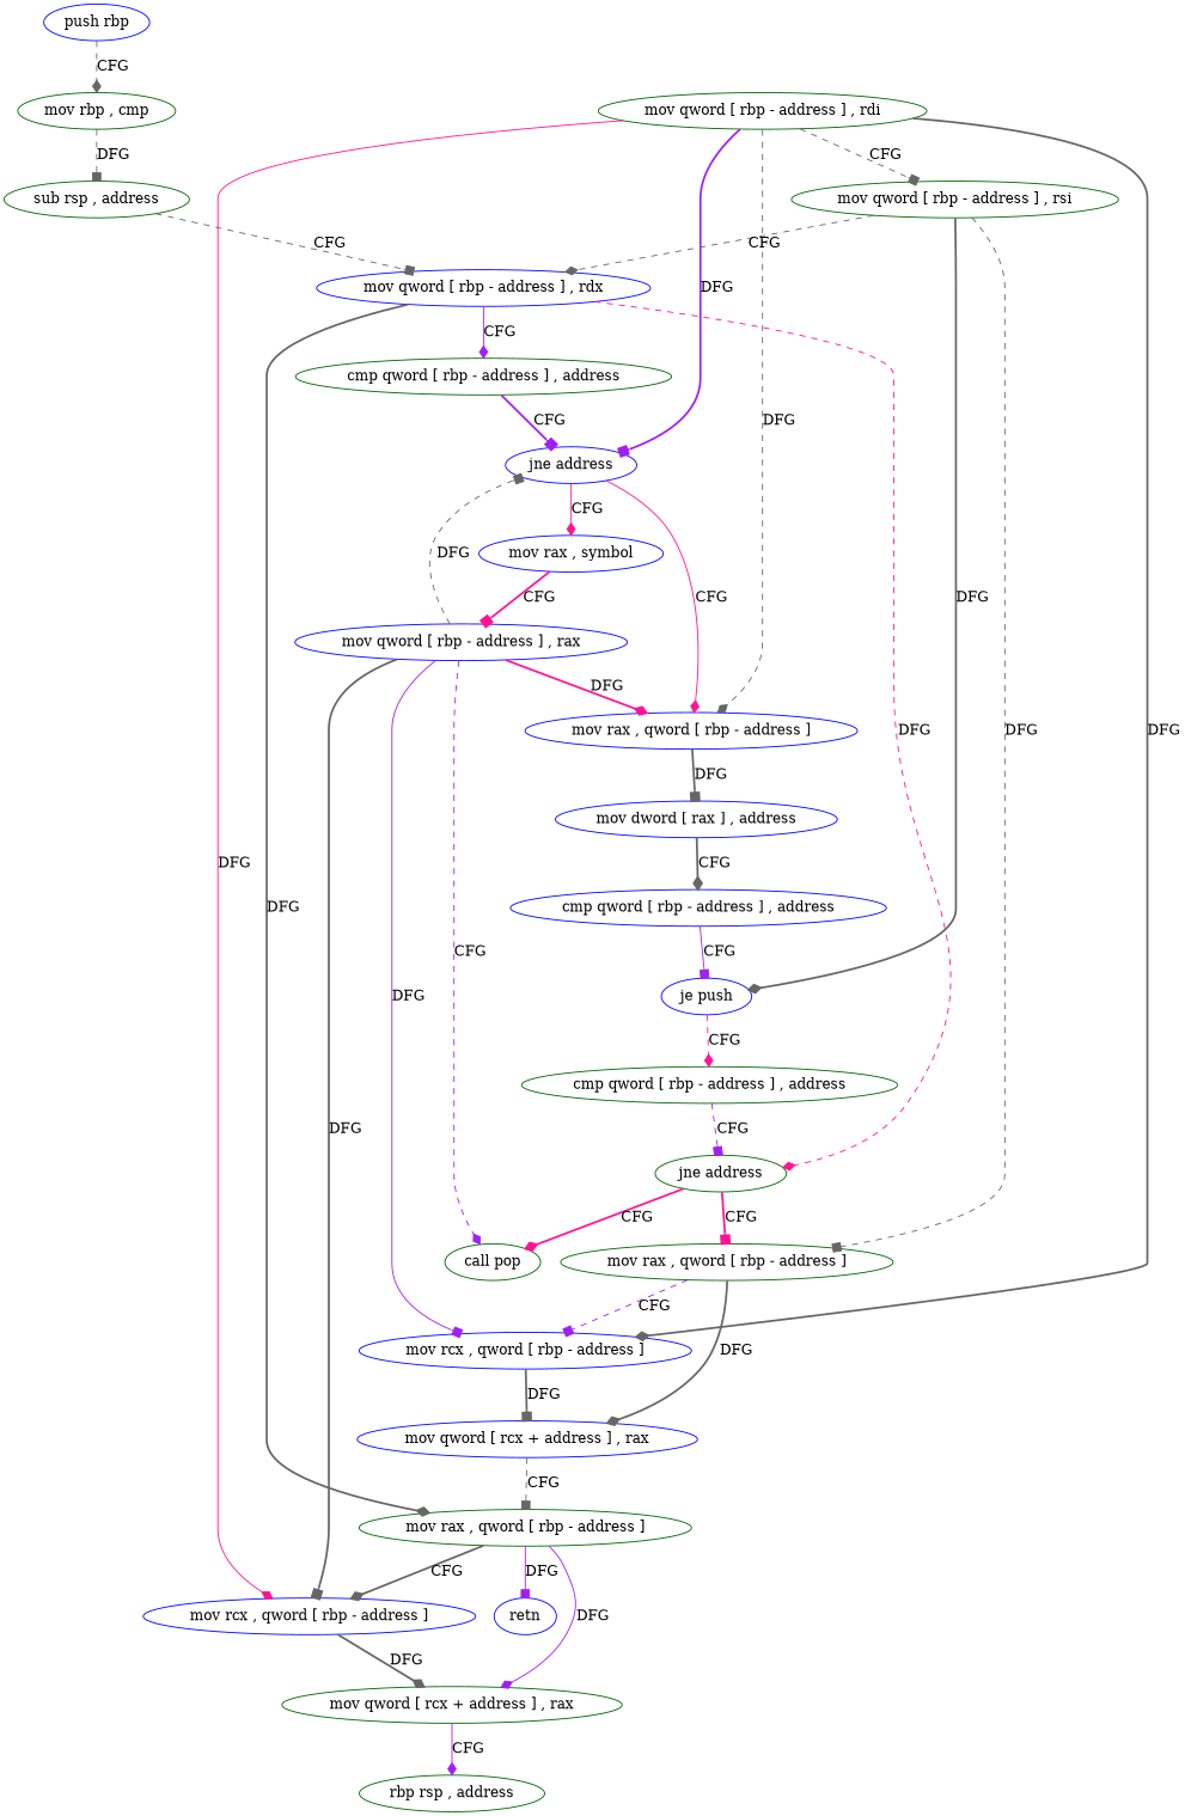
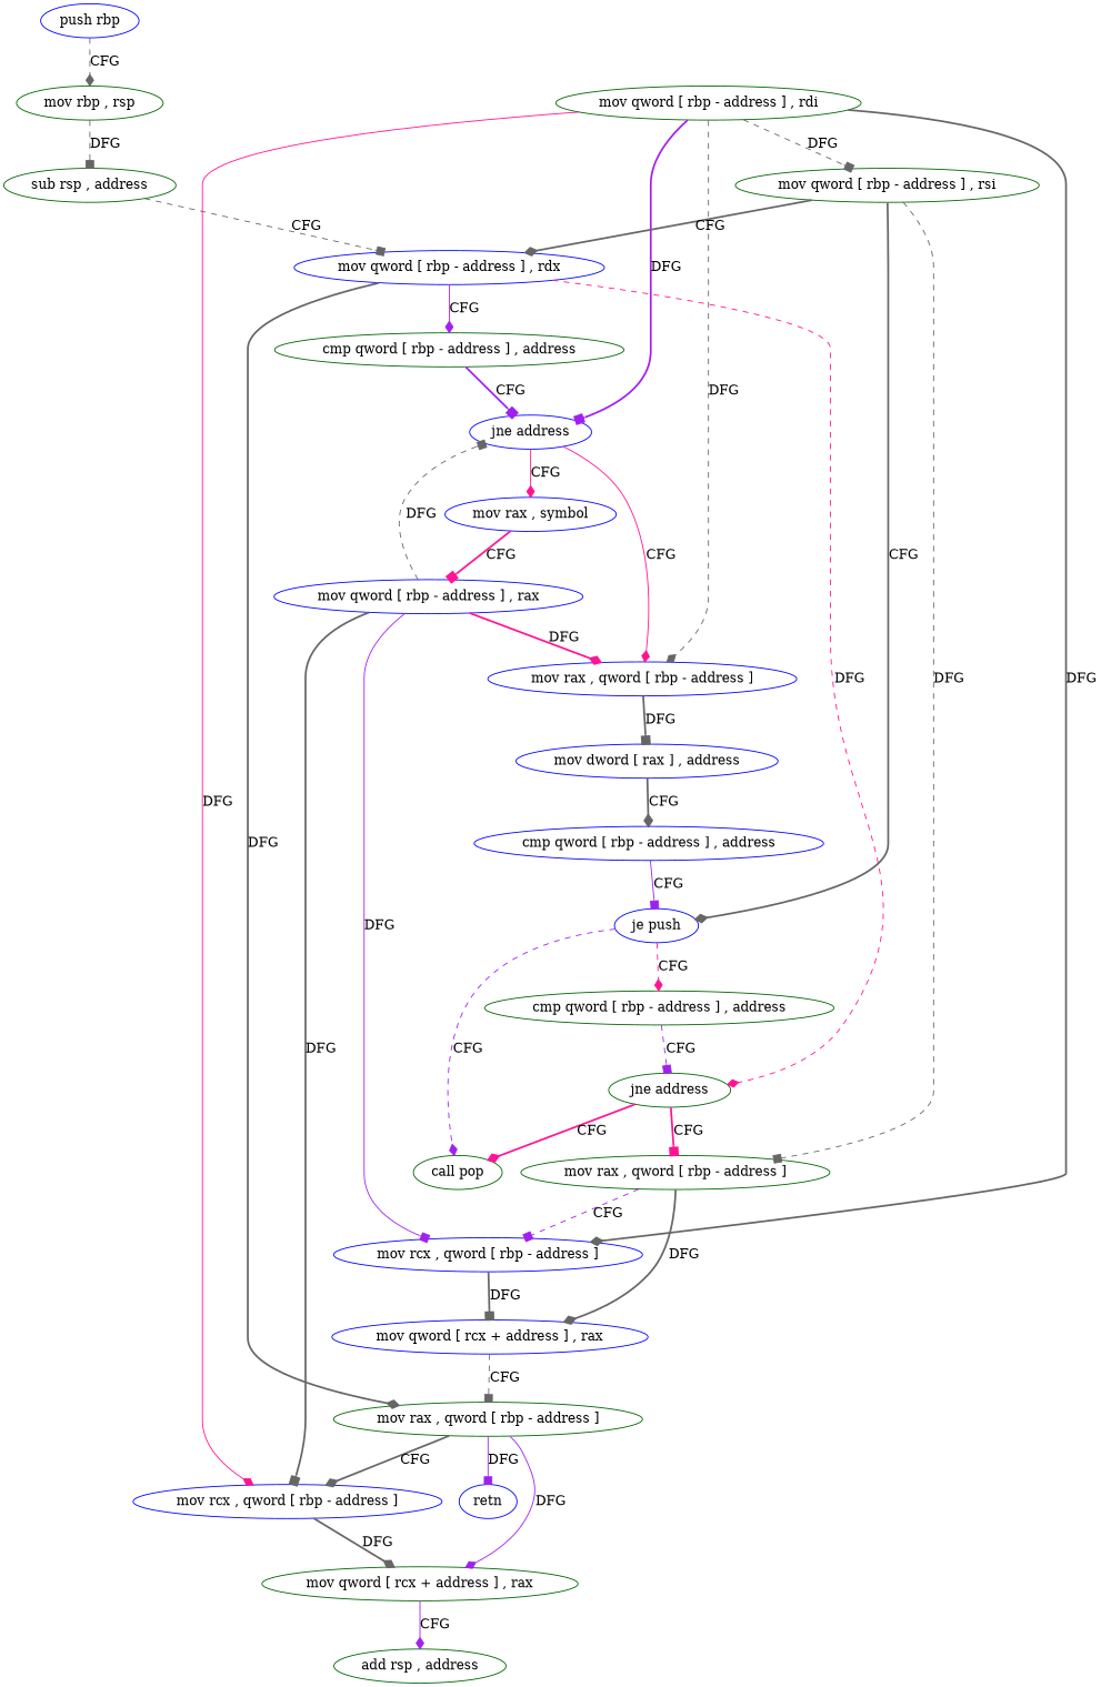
  digraph {
    node [color=blue]
    edge [arrowhead=diamond color=gray40 style=bold]
    n1 [label="push rbp"]
-   n2 [color=darkgreen label="mov rbp , cmp"]
+   n2 [color=darkgreen label="mov rbp , rsp"]
    n3 [color=darkgreen label="sub rsp , address"]
    n4 [label="mov qword [ rbp - address ] , rdx"]
    n5 [color=darkgreen label="mov qword [ rbp - address ] , rdi"]
    n6 [color=darkgreen label="mov qword [ rbp - address ] , rsi"]
    n7 [label="jne address"]
    n8 [label="mov rax , qword [ rbp - address ]"]
    n9 [label="mov rcx , qword [ rbp - address ]"]
    n10 [label="mov rcx , qword [ rbp - address ]"]
    n11 [label="je push"]
    n12 [color=darkgreen label="mov rax , qword [ rbp - address ]"]
    n13 [label="mov rax , symbol"]
    n14 [label="mov dword [ rax ] , address"]
    n15 [label="mov qword [ rcx + address ] , rax"]
    n16 [color=darkgreen label="mov qword [ rcx + address ] , rax"]
    n17 [color=darkgreen label="cmp qword [ rbp - address ] , address"]
    n18 [color=darkgreen label="jne address"]
    n19 [color=darkgreen label="mov rax , qword [ rbp - address ]"]
    n20 [color=darkgreen label="call pop"]
    n21 [color=darkgreen label="cmp qword [ rbp - address ] , address"]
    n22 [label=retn]
    n23 [label="mov qword [ rbp - address ] , rax"]
    n24 [label="cmp qword [ rbp - address ] , address"]
-   n25 [color=darkgreen label="rbp rsp , address"]
+   n25 [color=darkgreen label="add rsp , address"]
    n1 -> n2 [label=CFG style=dashed]
    n2 -> n3 [arrowhead=box label=DFG style=dashed]
    n3 -> n4 [arrowhead=box label=CFG style=dashed]
    n4 -> n17 [color=purple label=CFG style=solid]
    n4 -> n18 [color=deeppink label=DFG style=dashed]
    n4 -> n19 [label=DFG]
-   n5 -> n6 [arrowhead=box label=CFG style=dashed]
+   n5 -> n6 [arrowhead=box label=DFG style=dashed]
    n5 -> n7 [arrowhead=box color=purple label=DFG]
    n5 -> n8 [label=DFG style=dashed]
    n5 -> n9 [label=DFG]
    n5 -> n10 [color=deeppink label=DFG style=solid]
-   n6 -> n4 [label=CFG style=dashed]
-   n6 -> n11 [label=DFG]
+   n6 -> n4 [label=CFG]
+   n6 -> n11 [label=CFG]
    n6 -> n12 [arrowhead=box label=DFG style=dashed]
    n7 -> n8 [color=deeppink label=CFG style=solid]
    n7 -> n13 [color=deeppink label=CFG style=solid]
    n8 -> n14 [arrowhead=box label=DFG]
    n9 -> n15 [arrowhead=box label=DFG]
    n10 -> n16 [label=DFG]
-   n23 -> n20 [color=purple label=CFG style=dashed]
+   n11 -> n20 [color=purple label=CFG style=dashed]
    n11 -> n21 [color=deeppink label=CFG style=dashed]
    n12 -> n9 [arrowhead=box color=purple label=CFG style=dashed]
    n12 -> n15 [label=DFG]
    n13 -> n23 [arrowhead=box color=deeppink label=CFG]
    n14 -> n24 [label=CFG]
    n15 -> n19 [arrowhead=box label=CFG style=dashed]
    n16 -> n25 [color=purple label=CFG style=solid]
    n17 -> n7 [arrowhead=box color=purple label=CFG]
    n18 -> n12 [arrowhead=box color=deeppink label=CFG]
    n18 -> n20 [color=deeppink label=CFG]
    n19 -> n10 [label=CFG]
    n19 -> n16 [color=purple label=DFG style=solid]
    n19 -> n22 [arrowhead=box color=purple label=DFG style=solid]
    n21 -> n18 [arrowhead=box color=purple label=CFG style=dashed]
    n23 -> n7 [arrowhead=box label=DFG style=dashed]
    n23 -> n8 [color=deeppink label=DFG]
    n23 -> n9 [arrowhead=box color=purple label=DFG style=solid]
    n23 -> n10 [arrowhead=box label=DFG]
    n24 -> n11 [arrowhead=box color=purple label=CFG style=solid]
  }
